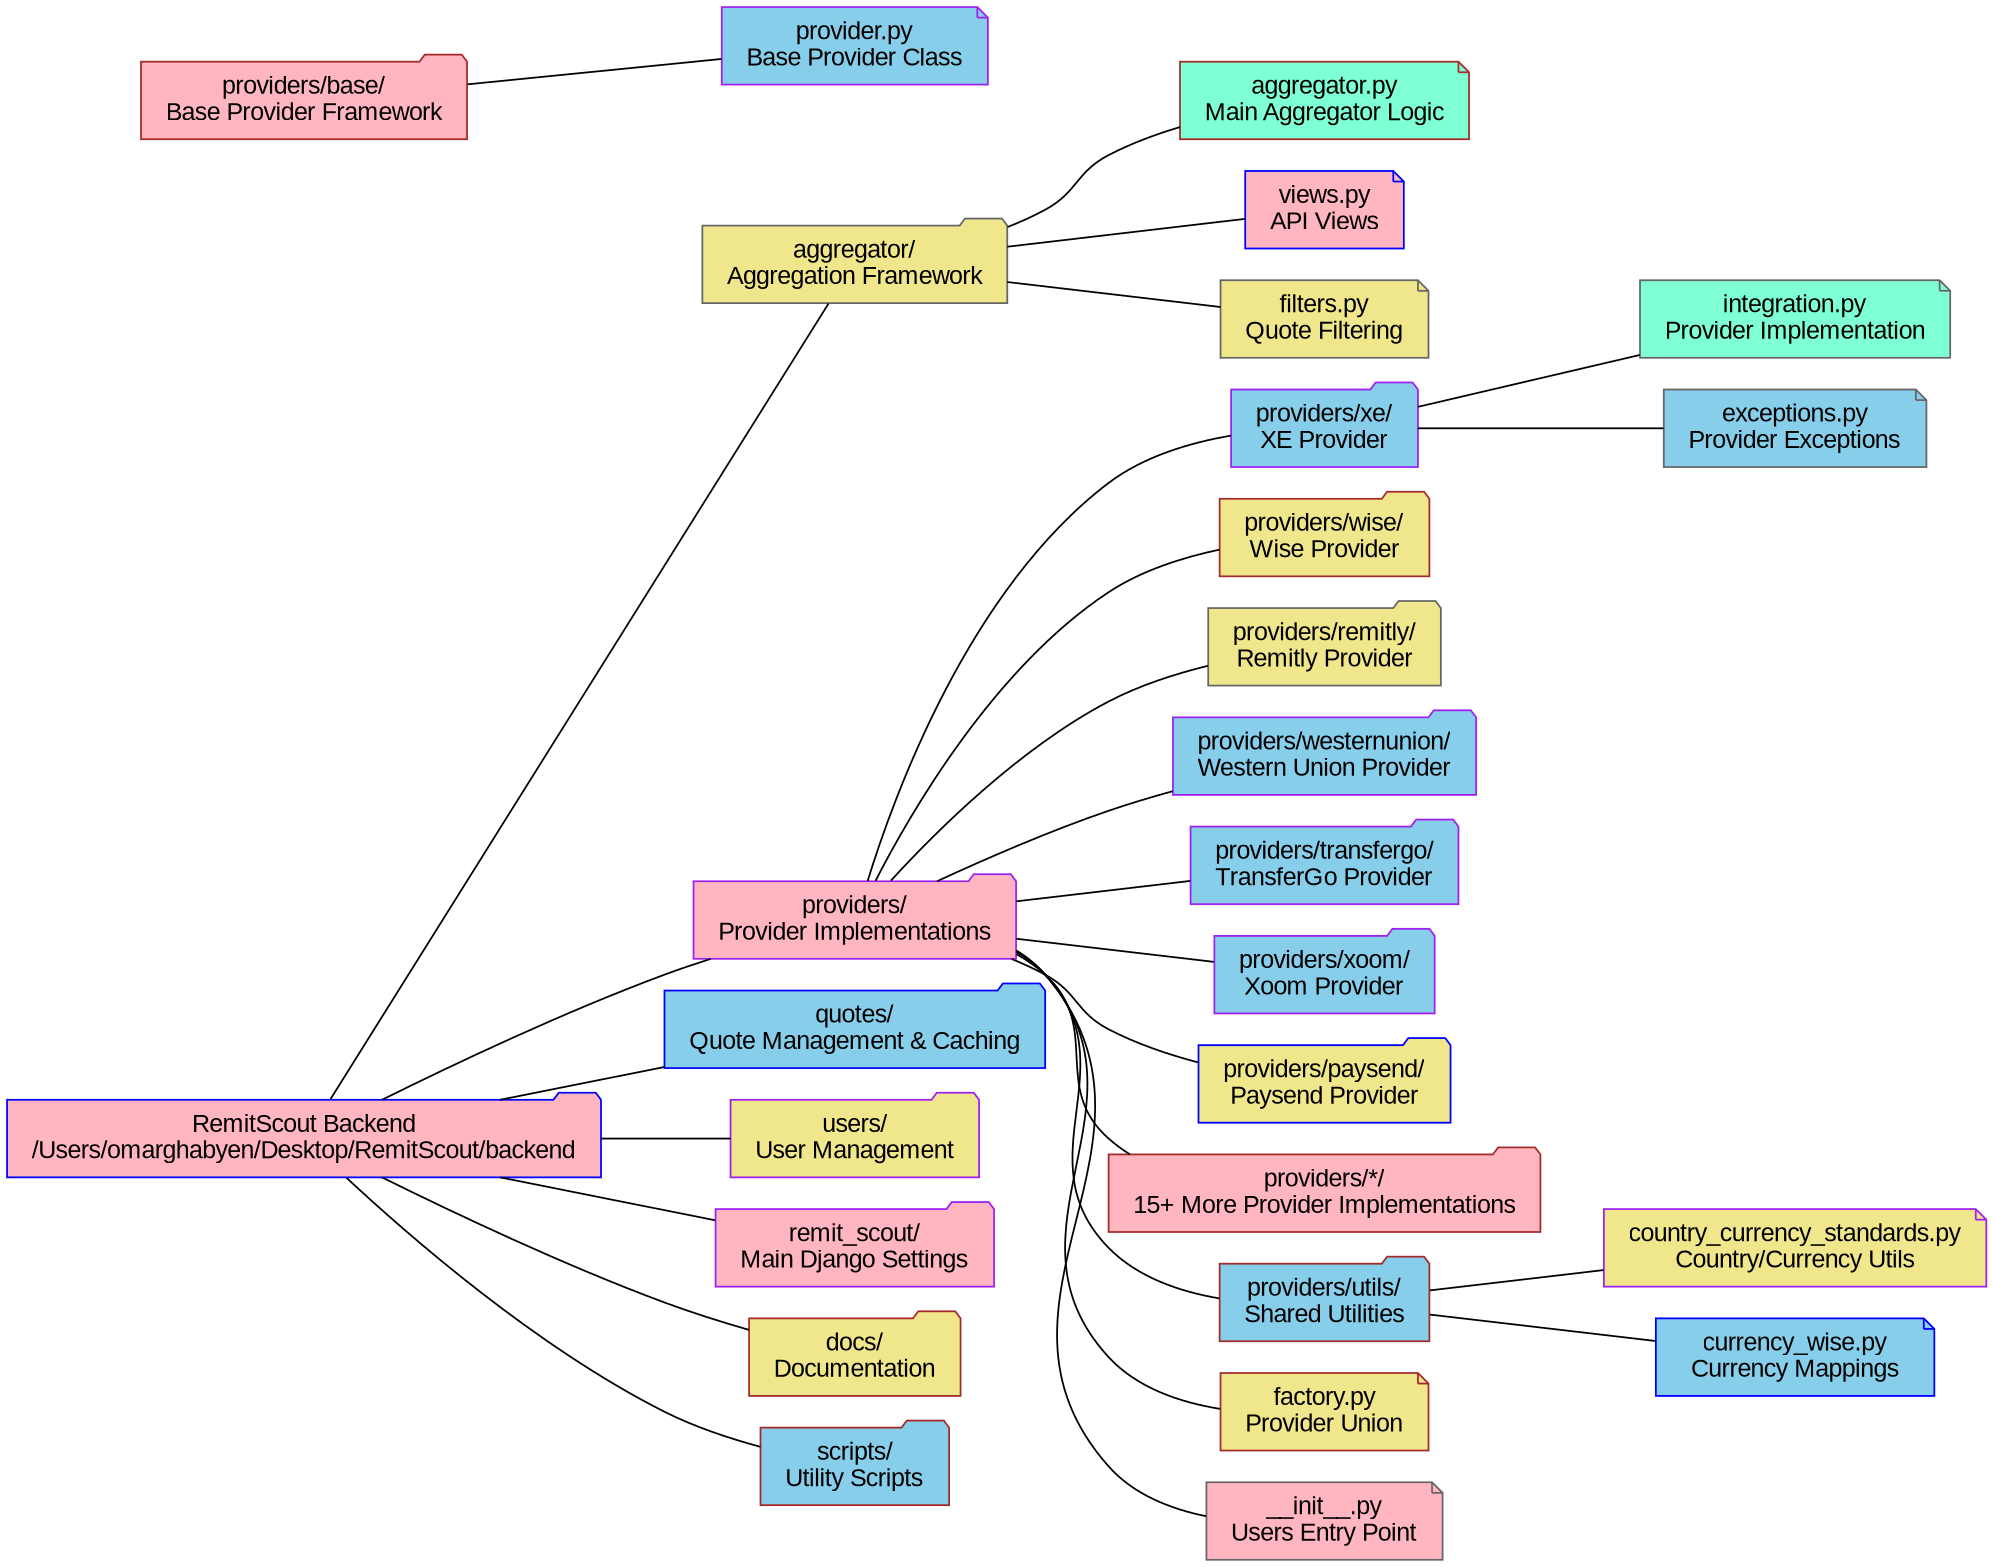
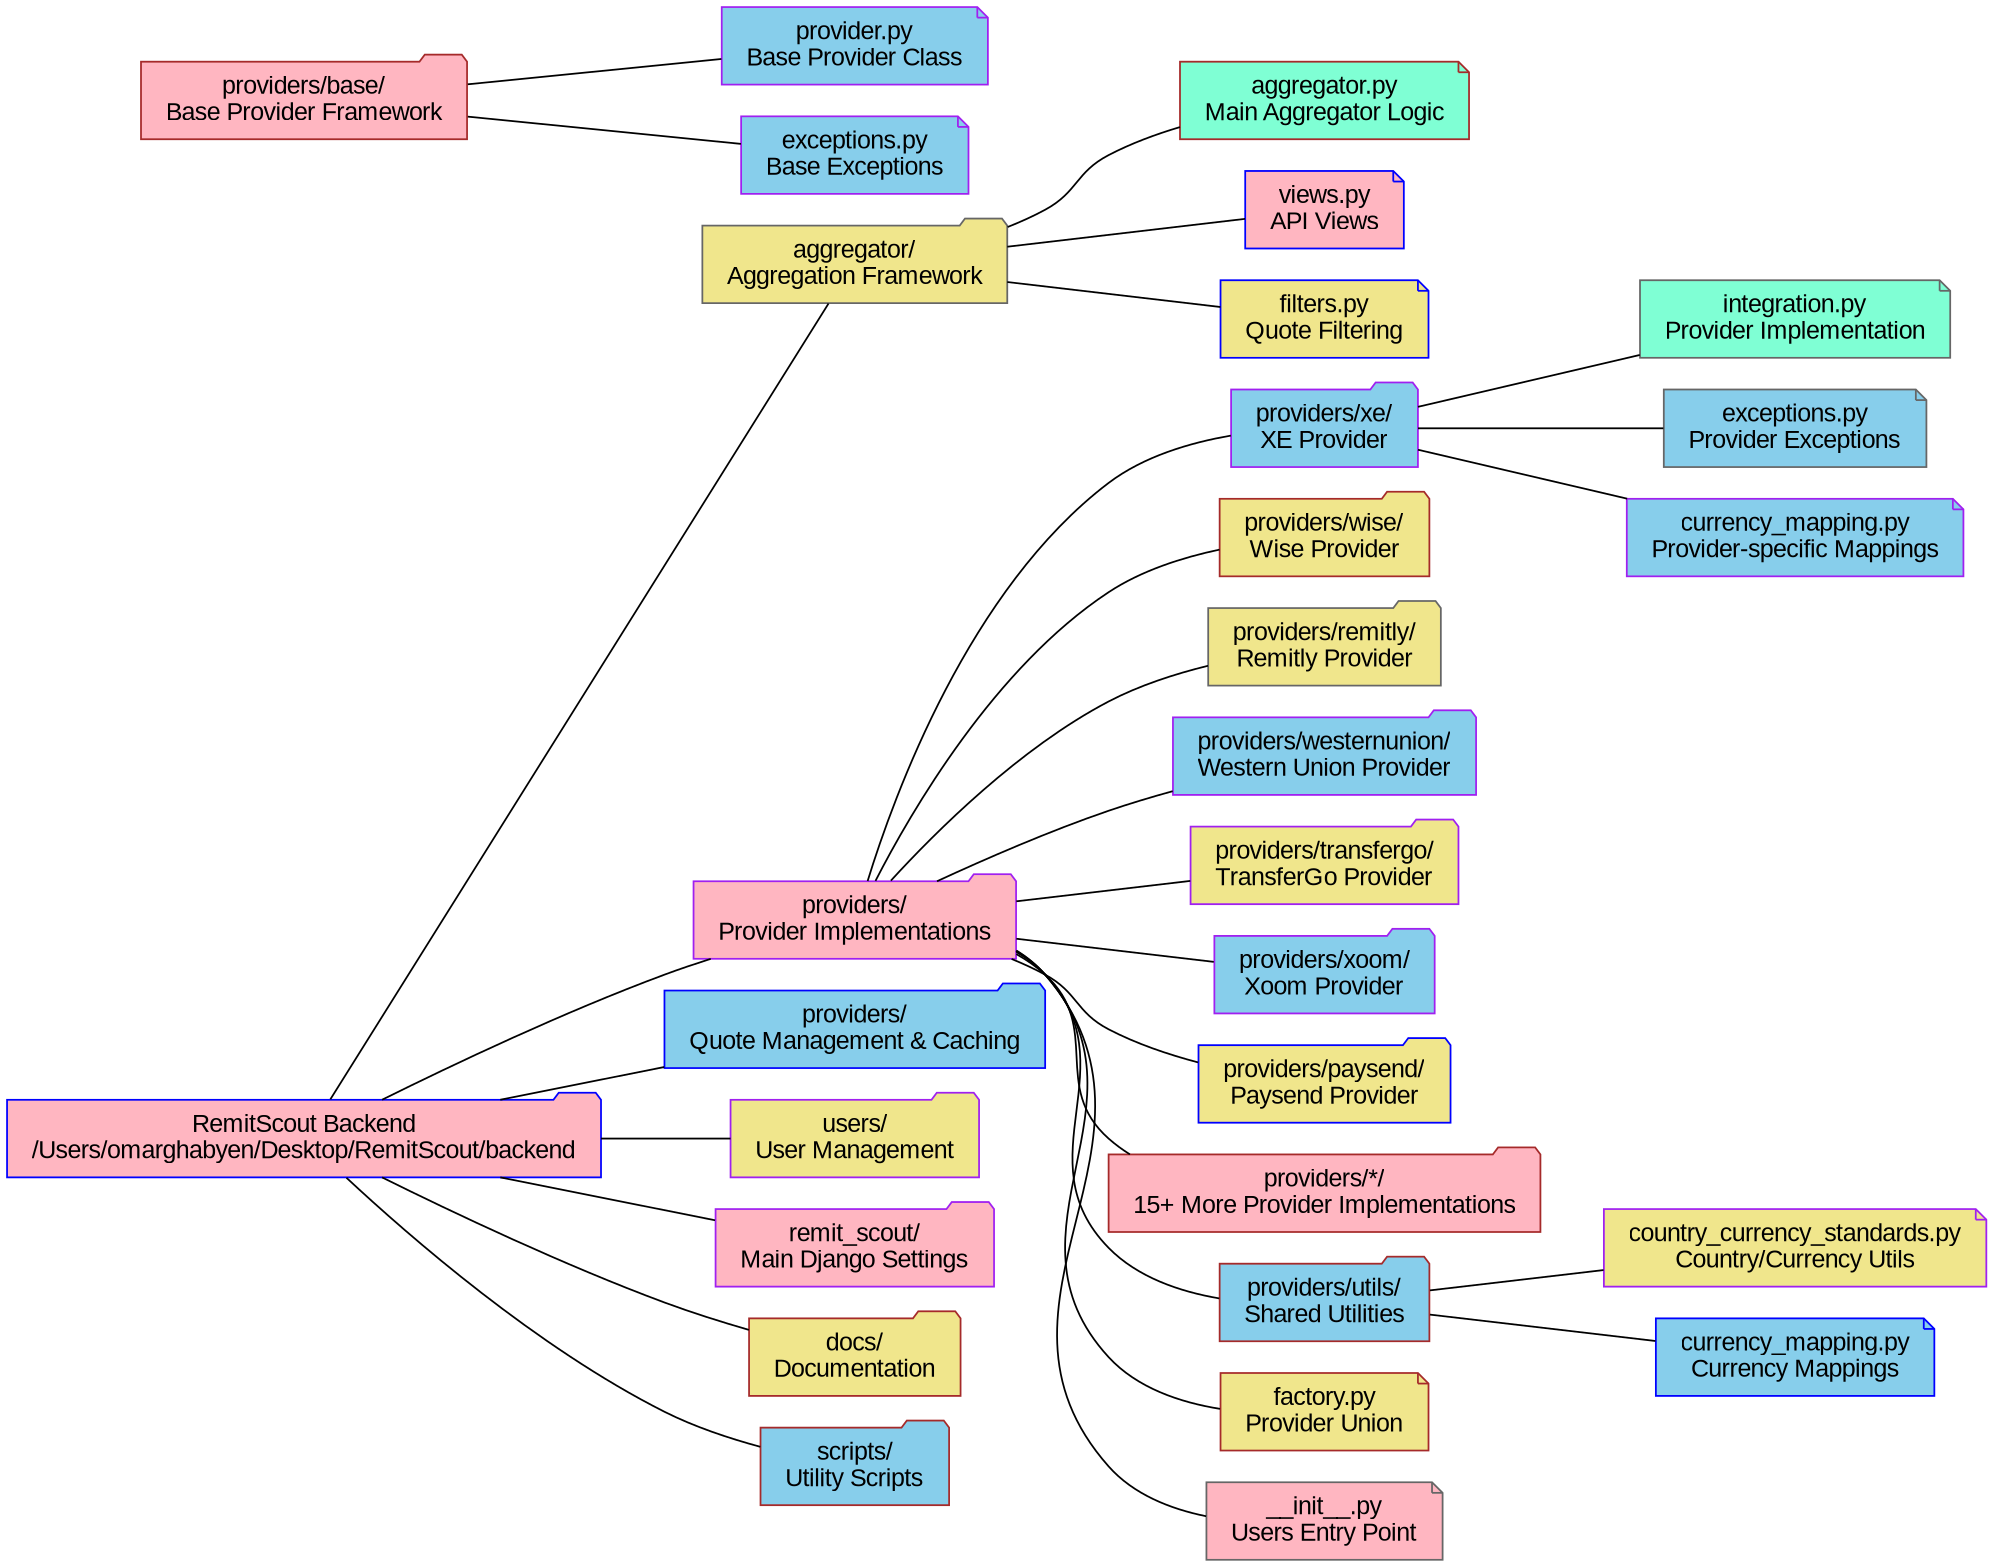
  digraph {
    rankdir=LR
    node [color=purple fillcolor=skyblue fontname=Arial margin="0.2,0.1" shape=folder style=filled]
    edge [dir=none fontname=Arial]
    n1 [color=blue fillcolor=lightpink label="RemitScout Backend\n/Users/omarghabyen/Desktop/RemitScout/backend"]
    n2 [color=gray40 fillcolor=khaki label="aggregator/\nAggregation Framework"]
    n3 [fillcolor=lightpink label="providers/\nProvider Implementations"]
-   n4 [color=blue label="quotes/\nQuote Management & Caching"]
+   n4 [color=blue label="providers/\nQuote Management & Caching"]
    n5 [fillcolor=khaki label="users/\nUser Management"]
    n6 [fillcolor=lightpink label="remit_scout/\nMain Django Settings"]
    n7 [color=brown fillcolor=khaki label="docs/\nDocumentation"]
    n8 [color=brown label="scripts/\nUtility Scripts"]
    n9 [color=brown fillcolor=aquamarine label="aggregator.py\nMain Aggregator Logic" shape=note]
    n10 [color=blue fillcolor=lightpink label="views.py\nAPI Views" shape=note]
-   n11 [color=gray40 fillcolor=khaki label="filters.py\nQuote Filtering" shape=note]
+   n11 [color=blue fillcolor=khaki label="filters.py\nQuote Filtering" shape=note]
    n12 [label="providers/xe/\nXE Provider"]
    n13 [color=brown fillcolor=khaki label="providers/wise/\nWise Provider"]
    n14 [color=gray40 fillcolor=khaki label="providers/remitly/\nRemitly Provider"]
    n15 [label="providers/westernunion/\nWestern Union Provider"]
-   n16 [label="providers/transfergo/\nTransferGo Provider"]
+   n16 [fillcolor=khaki label="providers/transfergo/\nTransferGo Provider"]
    n17 [label="providers/xoom/\nXoom Provider"]
    n18 [color=blue fillcolor=khaki label="providers/paysend/\nPaysend Provider"]
    n19 [color=brown fillcolor=lightpink label="providers/*/\n15+ More Provider Implementations"]
    n20 [color=brown label="providers/utils/\nShared Utilities"]
    n21 [color=brown fillcolor=khaki label="factory.py\nProvider Union" shape=note]
    n22 [color=gray40 fillcolor=lightpink label="__init__.py\nUsers Entry Point" shape=note]
    n23 [color=gray40 fillcolor=aquamarine label="integration.py\nProvider Implementation" shape=note]
    n24 [color=gray40 label="exceptions.py\nProvider Exceptions" shape=note]
+   n25 [label="currency_mapping.py\nProvider-specific Mappings" shape=note]
    n26 [color=brown fillcolor=lightpink label="providers/base/\nBase Provider Framework"]
    n27 [label="provider.py\nBase Provider Class" shape=note]
+   n28 [label="exceptions.py\nBase Exceptions" shape=note]
    n29 [fillcolor=khaki label="country_currency_standards.py\nCountry/Currency Utils" shape=note]
-   n30 [color=blue label="currency_wise.py\nCurrency Mappings" shape=note]
+   n30 [color=blue label="currency_mapping.py\nCurrency Mappings" shape=note]
    n1 -> n2
    n1 -> n3
    n1 -> n4
    n1 -> n5
    n1 -> n6
    n1 -> n7
    n1 -> n8
    n2 -> n9
    n2 -> n10
    n2 -> n11
    n3 -> n12
    n3 -> n13
    n3 -> n14
    n3 -> n15
    n3 -> n16
    n3 -> n17
    n3 -> n18
    n3 -> n19
    n3 -> n20
    n3 -> n21
    n3 -> n22
    n12 -> n23
    n12 -> n24
+   n12 -> n25
    n20 -> n29
    n20 -> n30
    n26 -> n27
+   n26 -> n28
  }
